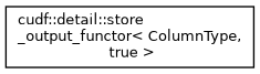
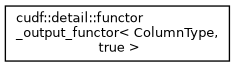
  digraph {
    rankdir=TB
-   n1 [color=black fillcolor=white fontname=Helvetica fontsize=10 height=0.2 label="cudf::detail::store\l_output_functor\< ColumnType,\l true \>" shape=record style=filled width=0.4]
+   n1 [color=black fillcolor=white fontname=Helvetica fontsize=10 height=0.2 label="cudf::detail::functor\l_output_functor\< ColumnType,\l true \>" shape=record style=filled width=0.4]
  }
